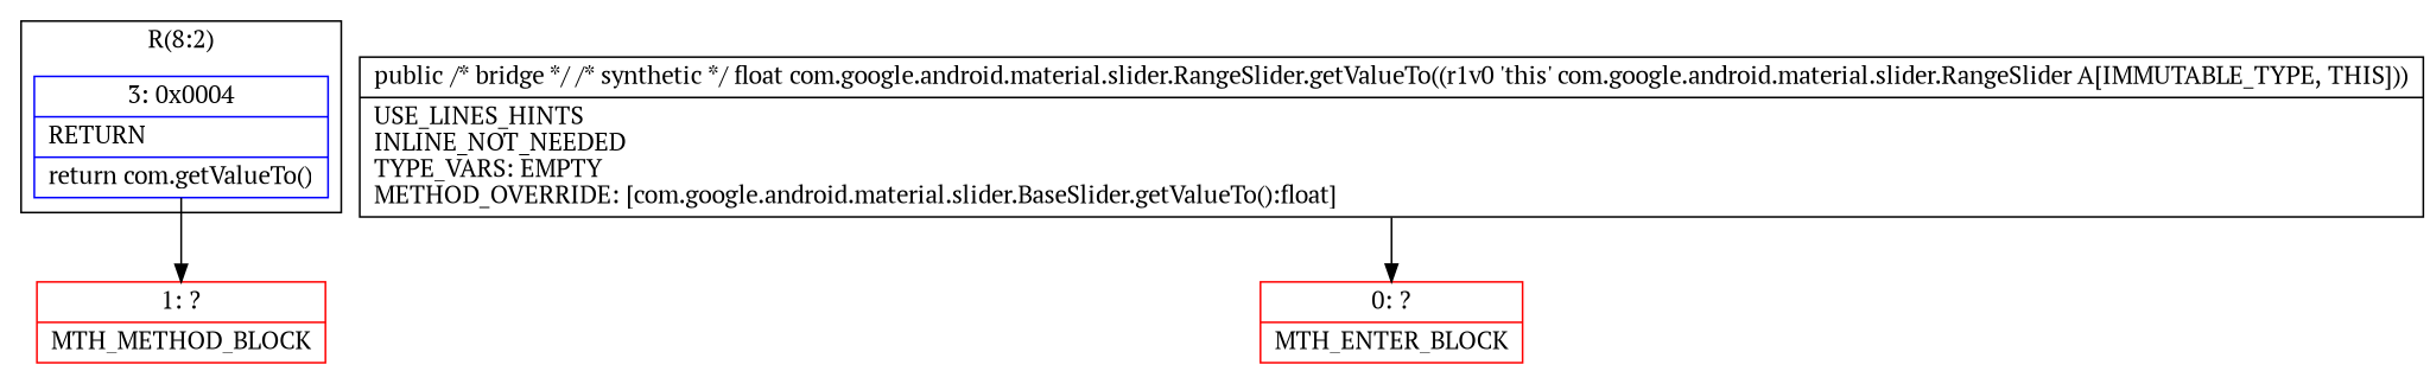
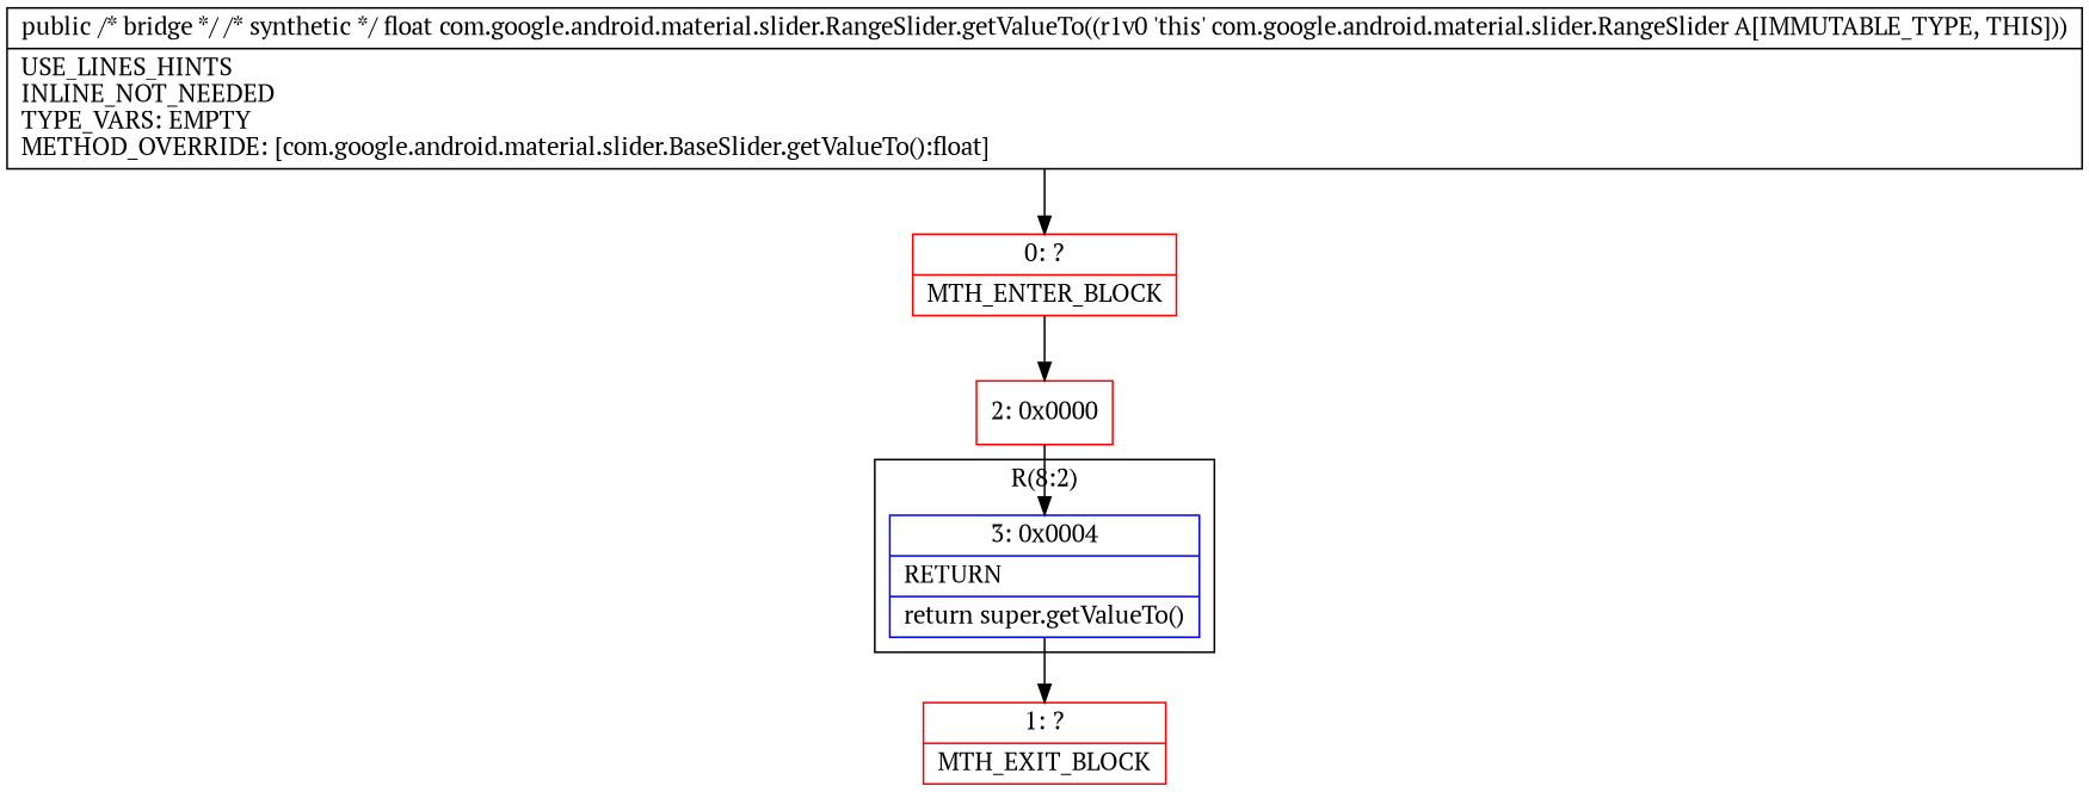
  digraph {
    fontname="PT Serif"
    node [color=red fontname="PT Serif" shape=record]
    edge [fontname="PT Serif"]
-   n1 [color=blue label="{3\:\ 0x0004|RETURN\l|return com.getValueTo()\l}"]
-   n2 [label="{1\:\ ?|MTH_METHOD_BLOCK\l}"]
+   n1 [color=blue label="{3\:\ 0x0004|RETURN\l|return super.getValueTo()\l}"]
+   n2 [label="{1\:\ ?|MTH_EXIT_BLOCK\l}"]
    n3 [label="{0\:\ ?|MTH_ENTER_BLOCK\l}"]
+   n4 [label="{2\:\ 0x0000}"]
    n5 [label="{public \/* bridge *\/ \/* synthetic *\/ float com.google.android.material.slider.RangeSlider.getValueTo((r1v0 'this' com.google.android.material.slider.RangeSlider A[IMMUTABLE_TYPE, THIS]))  | USE_LINES_HINTS\lINLINE_NOT_NEEDED\lTYPE_VARS: EMPTY\lMETHOD_OVERRIDE: [com.google.android.material.slider.BaseSlider.getValueTo():float]\l}" color=""]
    subgraph cluster_1 {
      label="R(8:2)"
      n1
    }
    n1 -> n2
+   n3 -> n4
+   n4 -> n1
    n5 -> n3
  }
